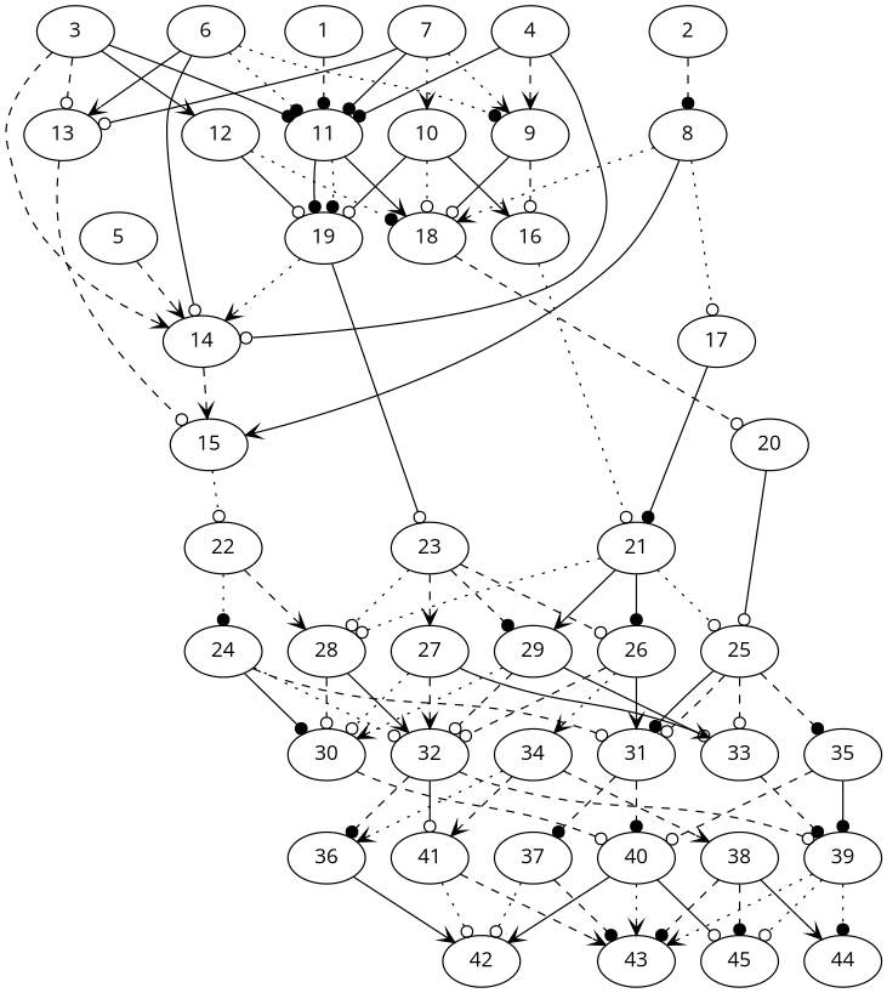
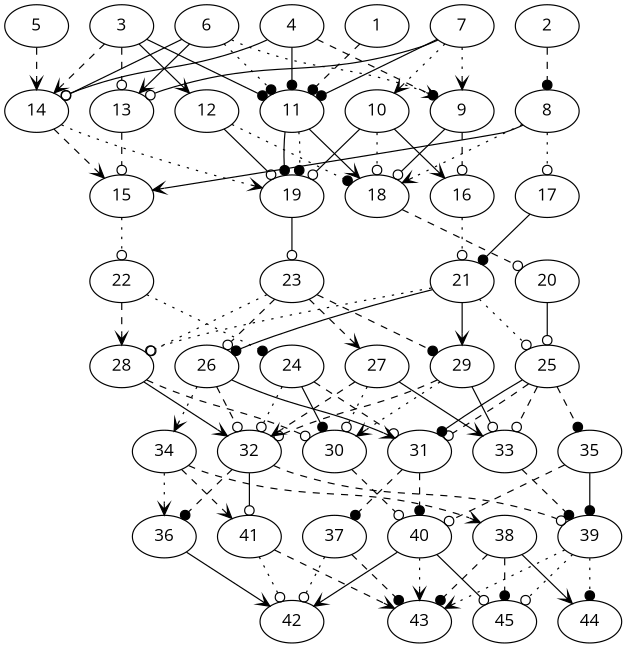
  digraph {
    fontname="Open Sans"
    node [alpha=0.18 fontname="Open Sans"]
    edge [arrowhead=odot fontname="Open Sans" style=dashed]
    1 [alpha=0.08 expect_size=8376320]
    11 [alpha=0.02 expect_size=11972608]
    18 [alpha=0.03 expect_size=50659328]
    19 [alpha=0.05 expect_size=46473216]
    20 [alpha=0.17 expect_size=46731264]
    23 [alpha=0.04 expect_size=45446144]
    2 [expect_size=26234880]
    8 [expect_size=37975040]
    15 [expect_size=38636544]
    17 [alpha=0.10 expect_size=45236224]
    22 [alpha=0.13 expect_size=30160896]
    21 [alpha=0.11 expect_size=25112576]
    3 [alpha=0.08 expect_size=25740288]
    12 [alpha=0.06 expect_size=31935488]
    13 [alpha=0.16 expect_size=26286080]
    14 [alpha=0.17 expect_size=44220416]
    4 [expect_size=39420928]
    9 [alpha=0.00 expect_size=28887040]
    16 [alpha=0.14 expect_size=17641472]
    5 [alpha=0.11 expect_size=18721792]
    6 [alpha=0.12 expect_size=35374080]
    7 [alpha=0.02 expect_size=12508160]
    10 [alpha=0.11 expect_size=9832448]
    28 [alpha=0.14 expect_size=33971200]
    24 [alpha=0.10 expect_size=35454976]
    25 [alpha=0.01 expect_size=29438976]
    26 [alpha=0.06 expect_size=25576448]
    29 [alpha=0.05 expect_size=41622528]
    27 [alpha=0.13 expect_size=11539456]
    32 [alpha=0.02 expect_size=22524928]
    30 [expect_size=52327424]
    31 [alpha=0.14 expect_size=44916736]
    33 [expect_size=6141952]
    35 [expect_size=39895040]
    34 [alpha=0.11 expect_size=16268288]
    40 [alpha=0.16 expect_size=38583296]
    37 [alpha=0.19 expect_size=9477120]
    39 [alpha=0.13 expect_size=26107904]
    36 [alpha=0.10 expect_size=43315200]
    41 [alpha=0.08 expect_size=34845696]
    38 [alpha=0.07 expect_size=40015872]
    42 [alpha=0.11 expect_size=21625856]
    43 [alpha=0.10 expect_size=25617408]
    45 [alpha=0.05 expect_size=45784064]
    44 [alpha=0.02 expect_size=20677632]
    1 -> 11 [arrowhead=dot]
    11 -> 18 [arrowhead=vee style=solid]
    11 -> 19 [arrowhead=dot style=solid]
    11 -> 19 [arrowhead=dot style=dotted]
    18 -> 20
    19 -> 23 [style=solid]
    20 -> 25 [style=solid]
    23 -> 28 [style=dotted]
    23 -> 26
    23 -> 29 [arrowhead=dot]
    23 -> 27 [arrowhead=vee]
    2 -> 8 [arrowhead=dot]
    8 -> 18 [arrowhead=vee style=dotted]
    8 -> 15 [arrowhead=vee style=solid]
    8 -> 17 [style=dotted]
    15 -> 22 [style=dotted]
    17 -> 21 [arrowhead=dot style=solid]
    22 -> 28 [arrowhead=vee]
    22 -> 24 [arrowhead=dot style=dotted]
    21 -> 28 [style=dotted]
    21 -> 25 [style=dotted]
    21 -> 26 [arrowhead=dot style=solid]
    21 -> 29 [arrowhead=vee style=solid]
    3 -> 11 [arrowhead=dot style=solid]
    3 -> 12 [arrowhead=vee style=solid]
    3 -> 13
    3 -> 14 [arrowhead=vee]
    12 -> 18 [arrowhead=dot style=dotted]
    12 -> 19 [style=solid]
    13 -> 15
-   19 -> 14 [arrowhead=vee style=dotted]
+   14 -> 19 [arrowhead=vee style=dotted]
    14 -> 15 [arrowhead=vee]
    4 -> 11 [arrowhead=dot style=solid]
    4 -> 14 [style=solid]
    4 -> 9 [arrowhead=vee]
    9 -> 18 [style=solid]
    9 -> 16
    16 -> 21 [style=dotted]
    5 -> 14 [arrowhead=vee]
    6 -> 11 [arrowhead=dot style=dotted]
    6 -> 13 [arrowhead=vee style=solid]
    6 -> 14 [style=solid]
    6 -> 9 [arrowhead=dot style=dotted]
    7 -> 11 [arrowhead=dot style=solid]
    7 -> 13 [style=solid]
    7 -> 9 [arrowhead=vee style=dotted]
    7 -> 10 [arrowhead=vee style=dotted]
    10 -> 18 [style=dotted]
    10 -> 19 [style=solid]
    10 -> 16 [arrowhead=vee style=solid]
    28 -> 32 [arrowhead=vee style=solid]
    28 -> 30
    24 -> 32 [style=dotted]
    24 -> 30 [arrowhead=dot style=solid]
    24 -> 31
    25 -> 31 [arrowhead=dot style=solid]
    25 -> 31
    25 -> 33
    25 -> 35 [arrowhead=dot]
    26 -> 32
    26 -> 31 [arrowhead=vee style=solid]
    26 -> 34 [arrowhead=vee style=dotted]
    29 -> 32
    29 -> 30 [arrowhead=vee style=dotted]
    29 -> 33 [style=solid]
    27 -> 32 [arrowhead=vee]
    27 -> 30 [style=dotted]
    27 -> 33 [arrowhead=vee style=solid]
    32 -> 39
    32 -> 36 [arrowhead=dot]
    32 -> 41 [style=solid]
    30 -> 40
    31 -> 40 [arrowhead=dot]
    31 -> 37 [arrowhead=dot]
    33 -> 39 [arrowhead=dot]
    35 -> 40
    35 -> 39 [arrowhead=dot style=solid]
    34 -> 36 [arrowhead=vee style=dotted]
    34 -> 41 [arrowhead=vee]
    34 -> 38 [arrowhead=vee]
    40 -> 42 [arrowhead=vee style=solid]
    40 -> 43 [arrowhead=vee style=dotted]
    40 -> 45 [style=solid]
    37 -> 42 [style=dotted]
    37 -> 43 [arrowhead=dot]
    39 -> 43 [arrowhead=vee style=dotted]
    39 -> 45 [style=dotted]
    39 -> 44 [arrowhead=dot style=dotted]
    36 -> 42 [arrowhead=vee style=solid]
    41 -> 42 [style=dotted]
    41 -> 43 [arrowhead=vee]
    38 -> 43 [arrowhead=dot]
    38 -> 45 [arrowhead=dot]
    38 -> 44 [arrowhead=vee style=solid]
  }
